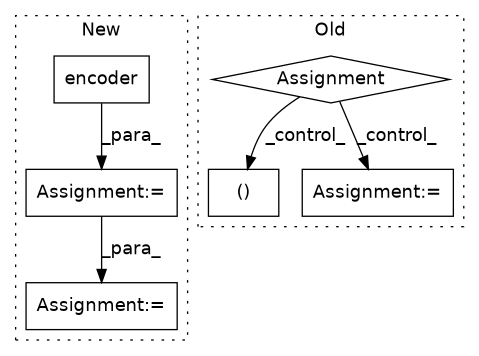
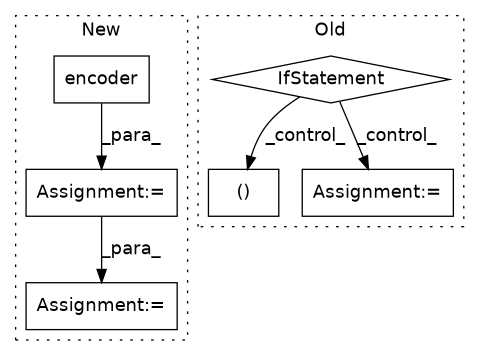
  digraph {
    fontname="DejaVu Sans"
    node [a=7 l=1 shape=box fontname="DejaVu Sans"]
    edge [fontname="DejaVu Sans"]
    n1 [a=32 l="8,1" label=encoder s="12165,12207"]
    n2 [label="Assignment:=" s=12281]
    n3 [label="Assignment:=" s=12159]
-   n4 [a=25 l="4,2" label=Assignment s="27673,27691" shape=diamond]
+   n4 [a=25 l="4,2" label=IfStatement s="27673,27691" shape=diamond]
    n5 [a=106 l=23 label="()" s=27786]
    n6 [label="Assignment:=" s=27709]
    subgraph cluster_1 {
      label=New
      style=dotted
      n1
      n2
      n3
    }
    subgraph cluster_2 {
      label=Old
      style=dotted
      n4
      n5
      n6
    }
    n1 -> n3 [label=_para_]
    n3 -> n2 [label=_para_]
    n4 -> n5 [label=_control_]
    n4 -> n6 [label=_control_]
  }
